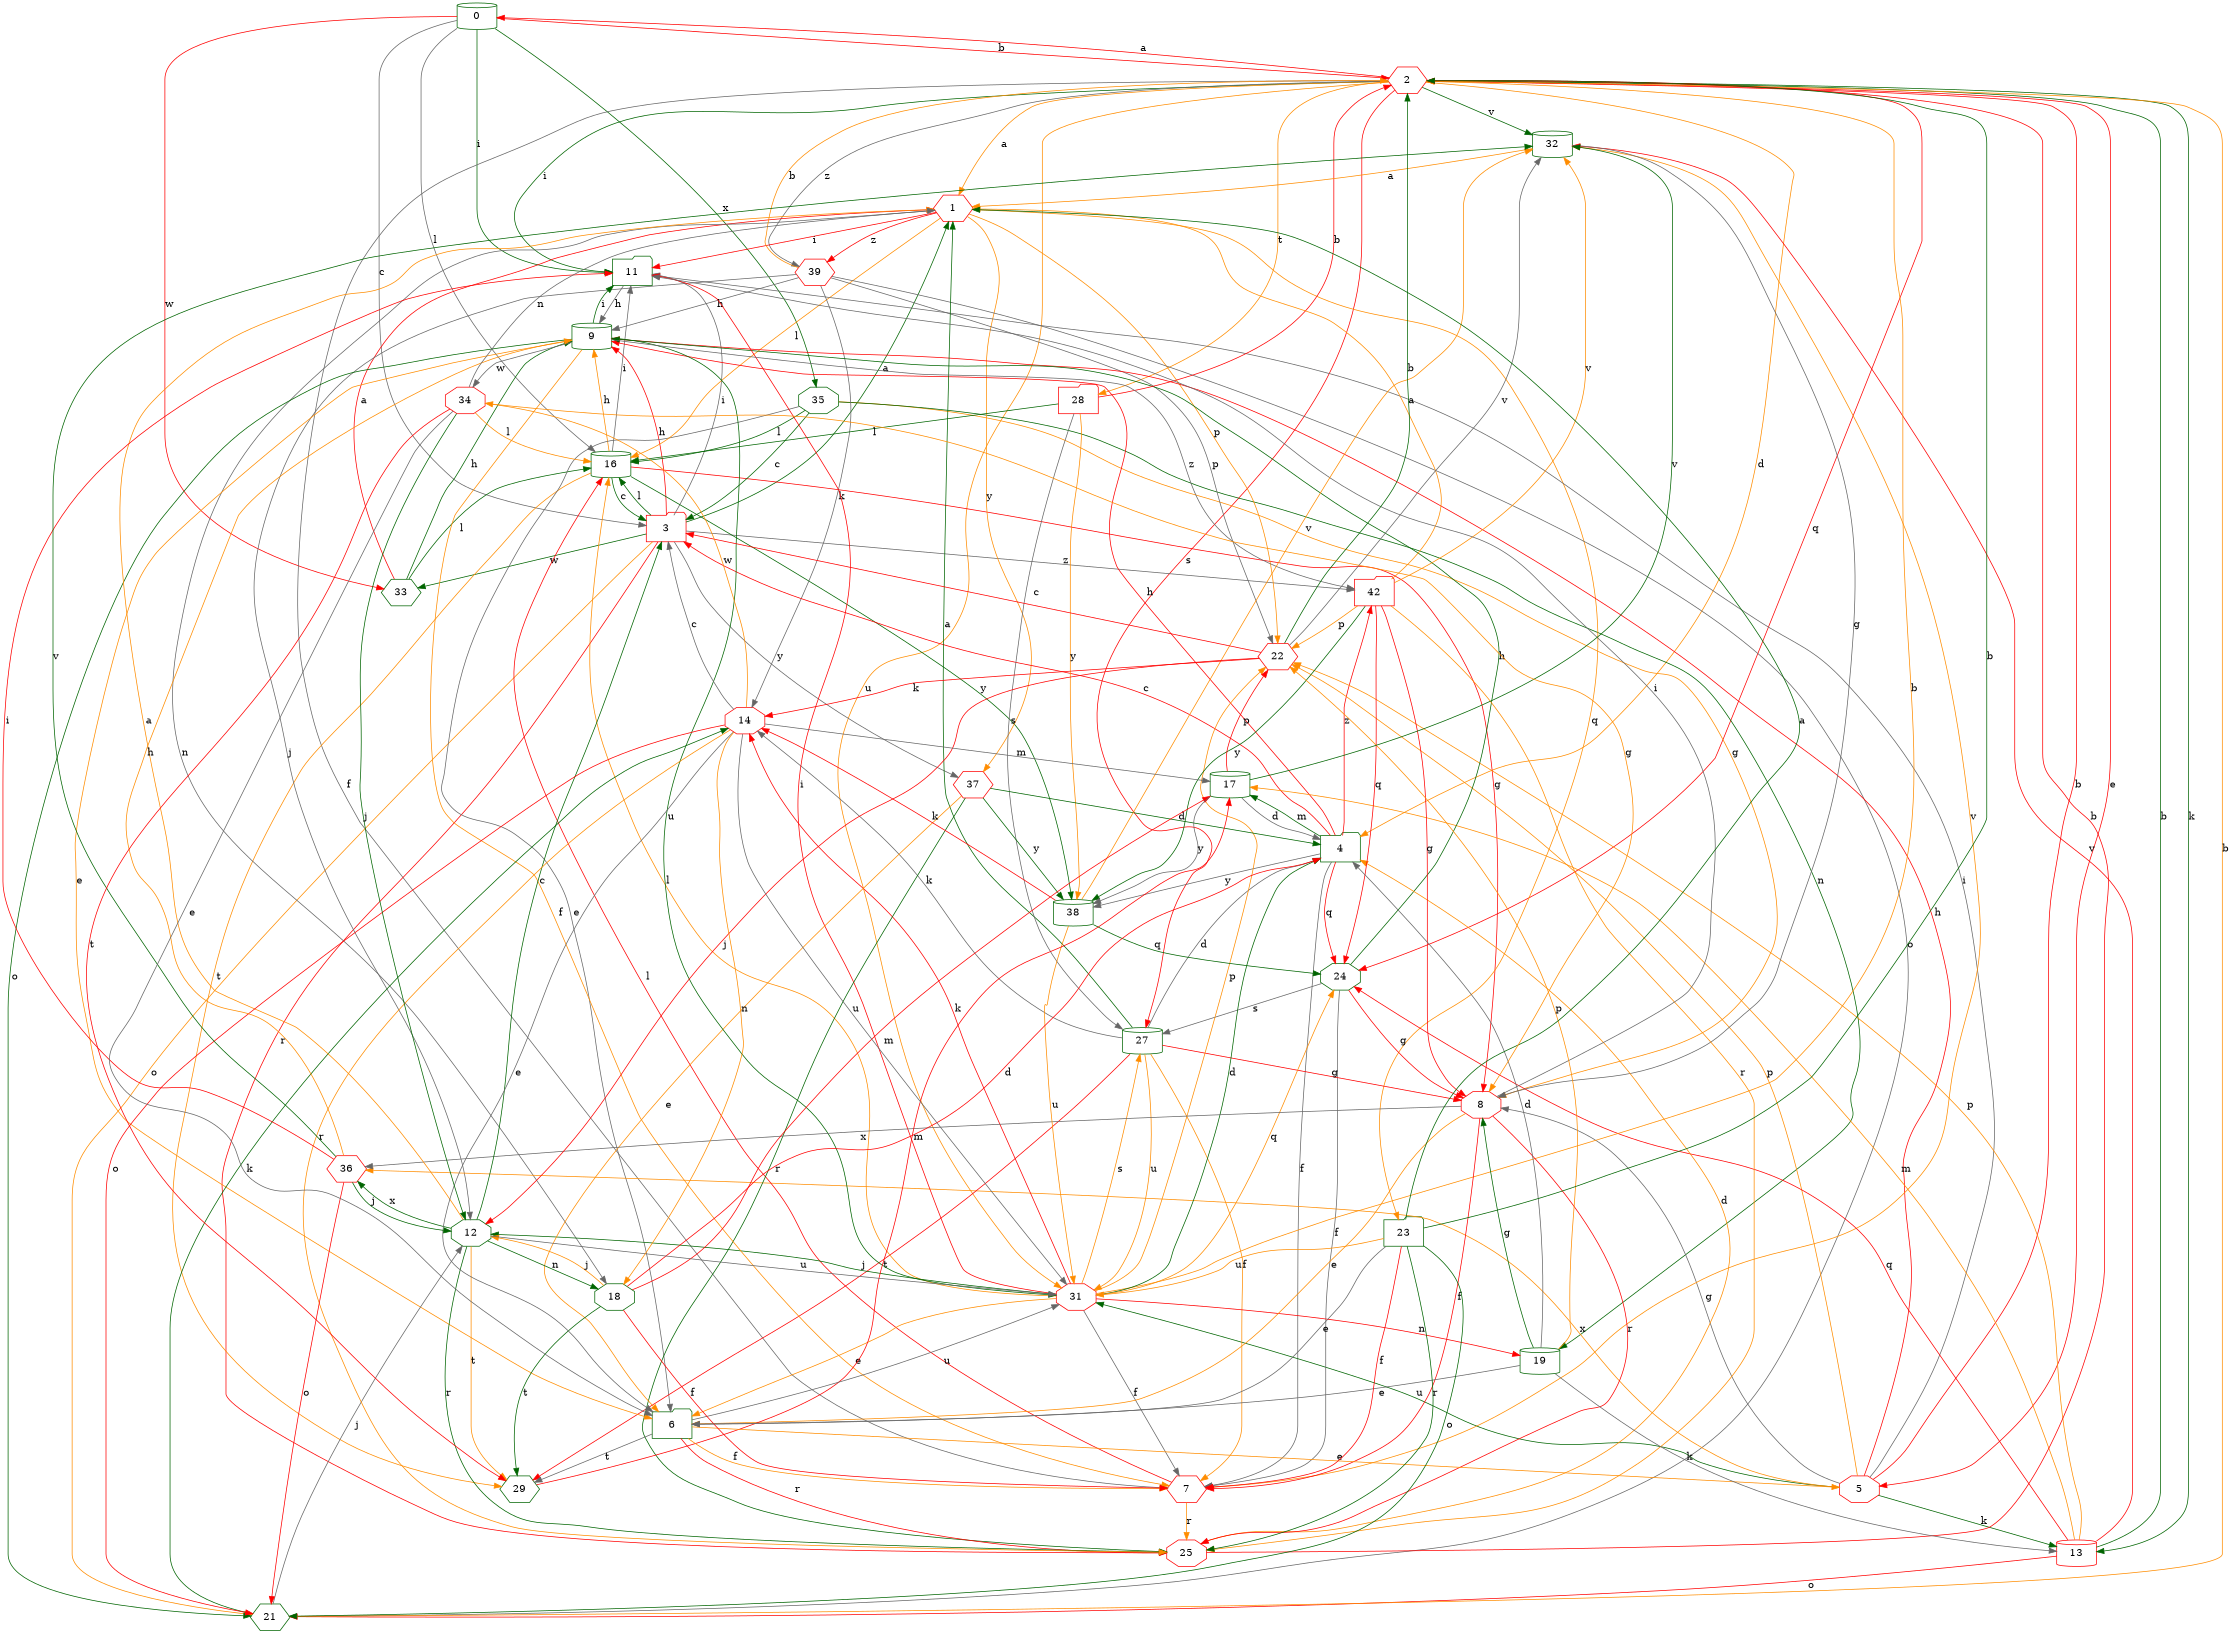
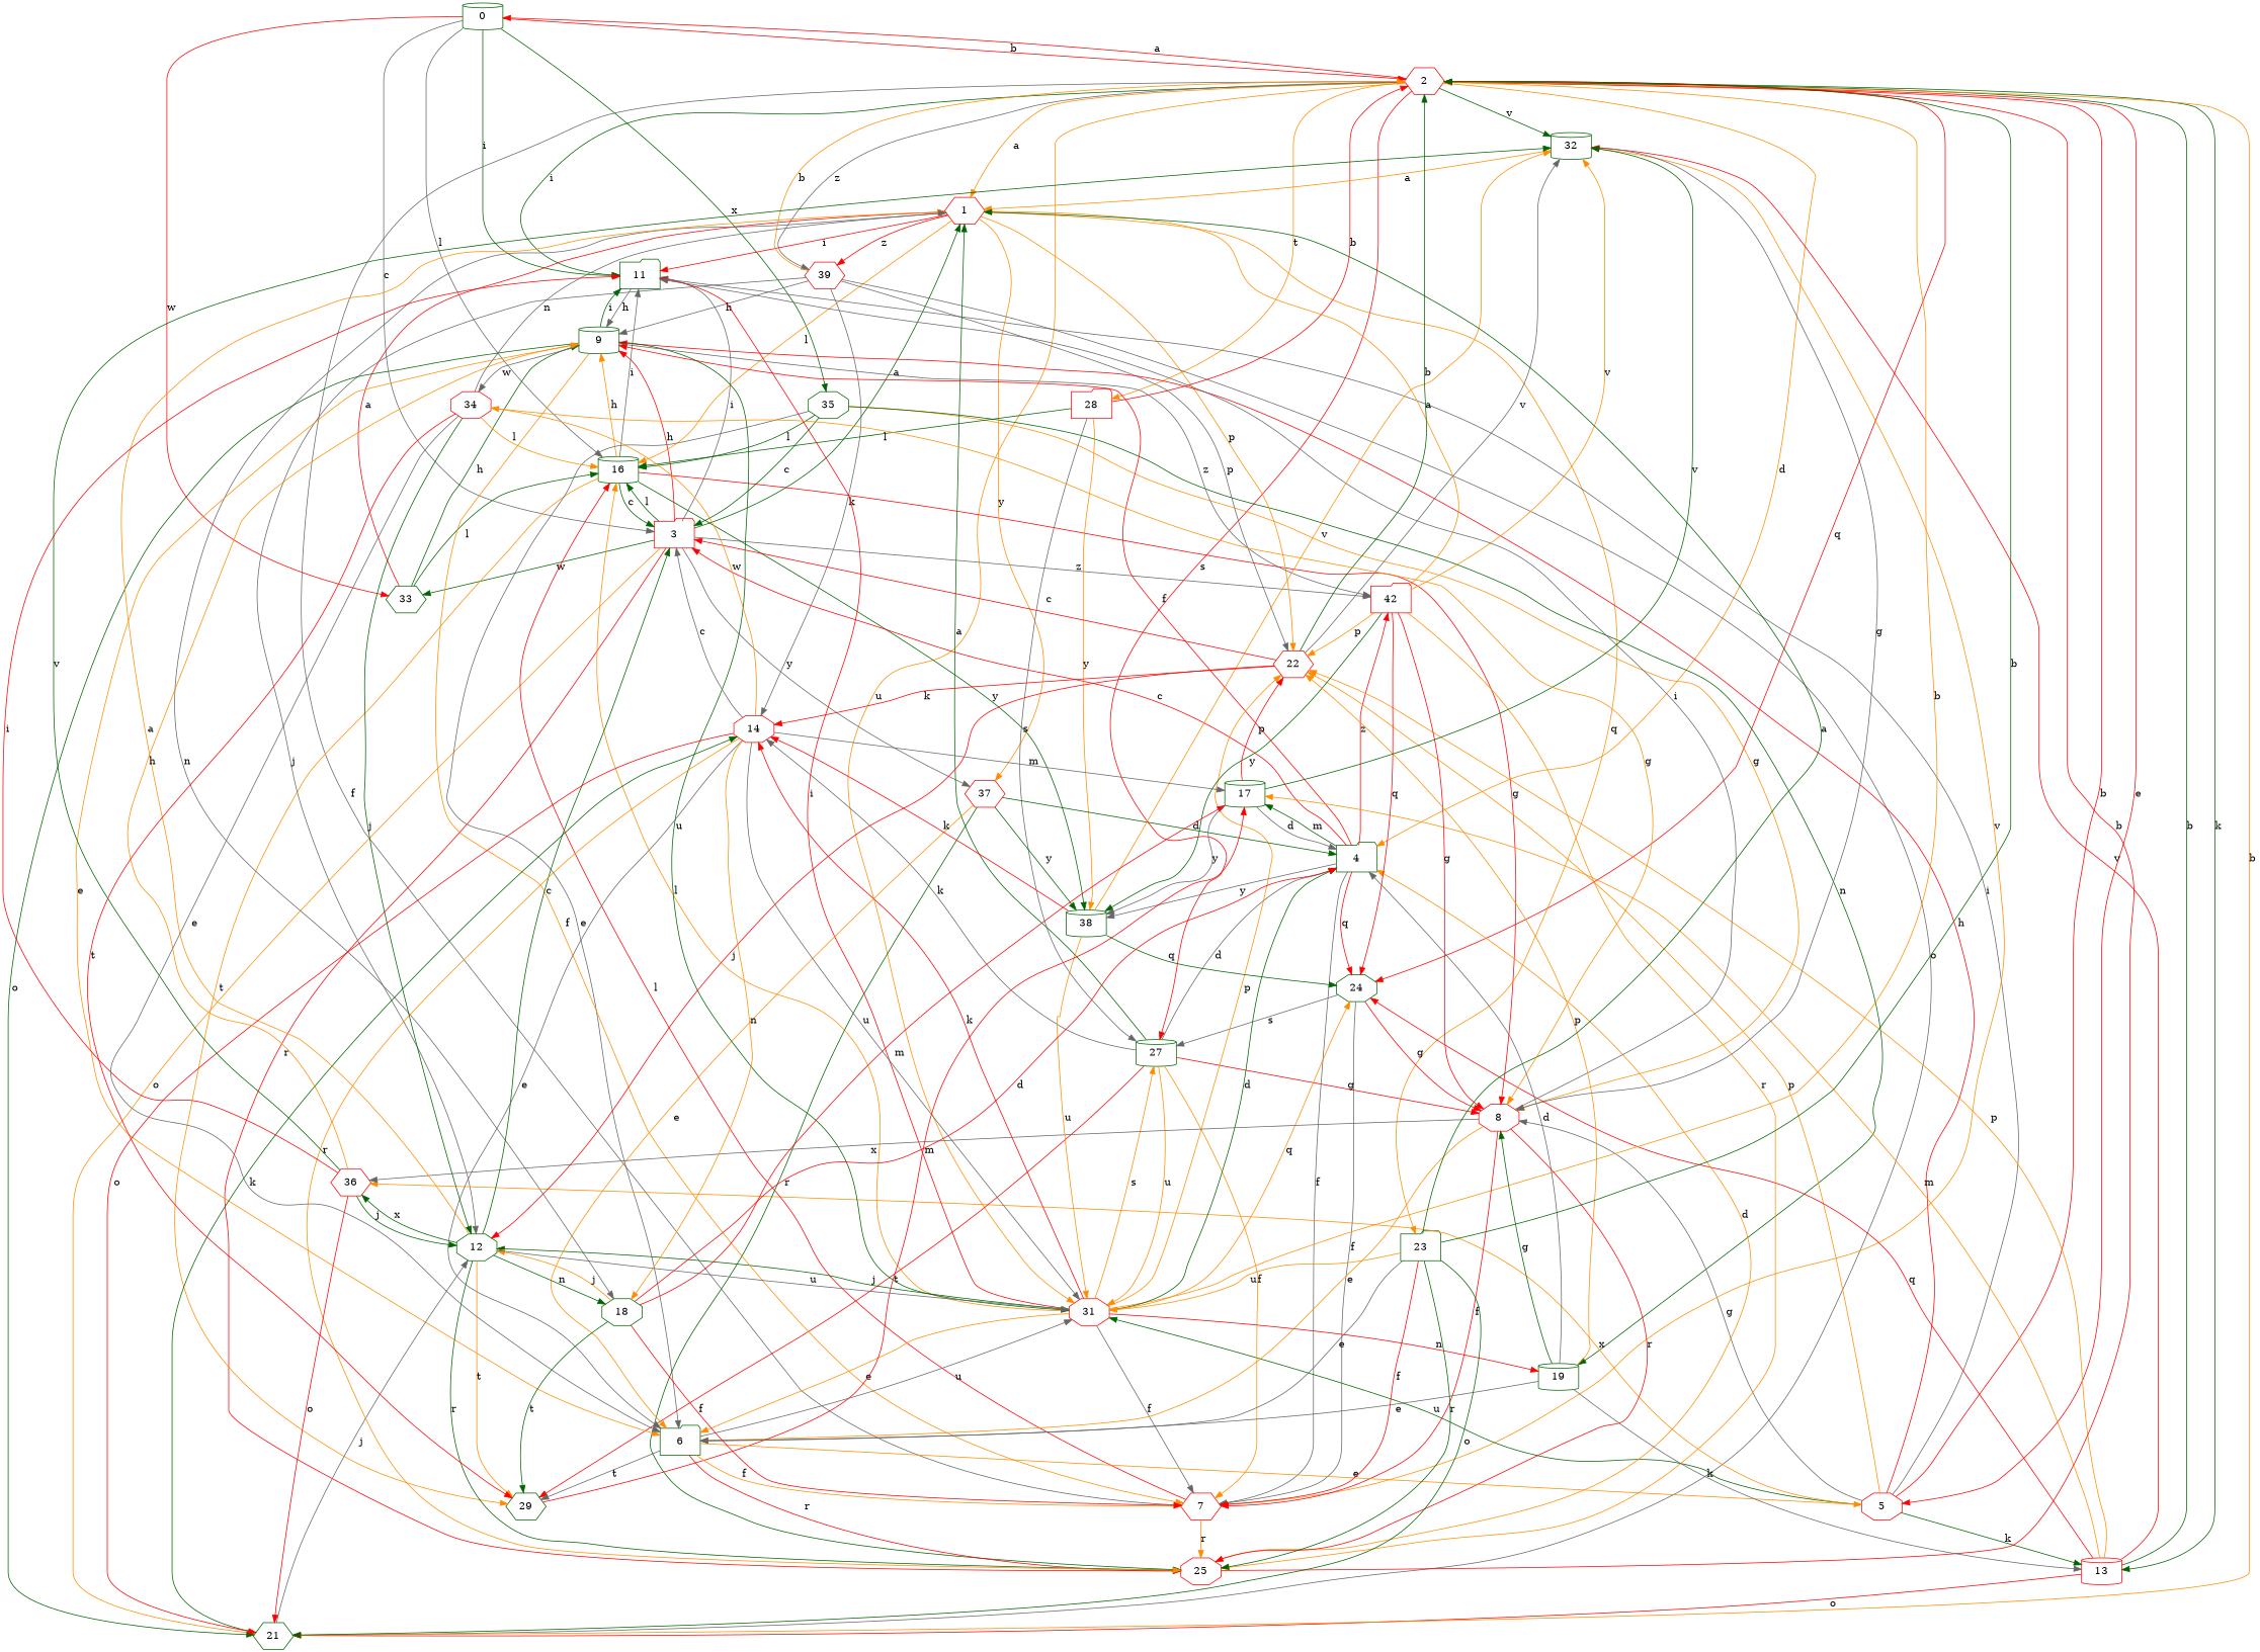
  strict digraph {
    node [color=darkgreen shape=hexagon]
    edge [color=darkorange]
    0 [shape=cylinder]
    2 [color=red]
    3 [color=red shape=folder]
    11 [shape=folder]
    16 [shape=cylinder]
    33
    35 [shape=octagon]
    1 [color=red]
    39 [color=red]
    4 [shape=folder]
    5 [color=red shape=octagon]
    7 [color=red]
    13 [color=red shape=cylinder]
    24 [shape=octagon]
    27 [shape=cylinder]
    28 [color=red shape=folder]
    31 [color=red shape=octagon]
    32 [shape=cylinder]
    37 [color=red]
    9 [shape=cylinder]
    21
    25 [color=red shape=octagon]
    42 [color=red shape=folder]
    8 [color=red shape=octagon]
    38 [shape=cylinder]
    29
    6 [shape=folder]
    19 [shape=cylinder]
    18 [shape=octagon]
    22 [color=red]
    23 [shape=folder]
    17 [shape=cylinder]
    12 [shape=octagon]
    14 [color=red shape=octagon]
    36 [color=red]
    34 [color=red shape=octagon]
    0 -> 2 [color=red label=b]
    0 -> 3 [color=gray40 label=c]
    0 -> 11 [color=darkgreen label=i]
    0 -> 16 [color=gray40 label=l]
    0 -> 33 [color=red label=w]
    0 -> 35 [color=darkgreen label=x]
    2 -> 0 [color=red label=a]
    2 -> 11 [color=darkgreen label=i]
    2 -> 1 [label=a]
    2 -> 39 [color=gray40 label=z]
    2 -> 4 [label=d]
    2 -> 5 [color=red label=e]
    2 -> 7 [color=gray40 label=f]
    2 -> 13 [color=darkgreen label=k]
    2 -> 24 [color=red label=q]
    2 -> 27 [color=red label=s]
    2 -> 28 [label=t]
    2 -> 31 [label=u]
    2 -> 32 [color=darkgreen label=v]
    3 -> 11 [color=gray40 label=i]
    3 -> 16 [color=darkgreen label=l]
    3 -> 33 [color=darkgreen label=w]
    3 -> 1 [color=darkgreen label=a]
    3 -> 37 [color=gray40 label=y]
    3 -> 9 [color=red label=h]
    3 -> 21 [label=o]
    3 -> 25 [color=red label=r]
    3 -> 42 [color=gray40 label=z]
    11 -> 9 [color=gray40 label=h]
    16 -> 3 [color=darkgreen label=c]
    16 -> 11 [color=gray40 label=i]
    16 -> 9 [label=h]
    16 -> 8 [color=red label=g]
    16 -> 38 [color=darkgreen label=y]
    16 -> 29 [label=t]
    33 -> 16 [color=darkgreen label=l]
    33 -> 1 [color=red label=a]
    33 -> 9 [color=darkgreen label=h]
    35 -> 3 [color=darkgreen label=c]
    35 -> 16 [color=darkgreen label=l]
    35 -> 8 [label=g]
    35 -> 6 [color=gray40 label=e]
    35 -> 19 [color=darkgreen label=n]
    1 -> 11 [color=red label=i]
    1 -> 16 [label=l]
    1 -> 39 [color=red label=z]
    1 -> 37 [label=y]
    1 -> 18 [color=gray40 label=n]
    1 -> 22 [label=p]
    1 -> 23 [label=q]
    39 -> 2 [label=b]
    39 -> 9 [color=gray40 label=h]
    39 -> 21 [color=gray40 label=o]
    39 -> 22 [color=gray40 label=p]
    39 -> 12 [color=gray40 label=j]
    39 -> 14 [color=gray40 label=k]
    4 -> 3 [color=red label=c]
    4 -> 7 [color=gray40 label=f]
    4 -> 24 [color=red label=q]
-   4 -> 9 [color=red label=h]
+   4 -> 9 [color=red label=f]
    4 -> 42 [color=red label=z]
    4 -> 38 [color=gray40 label=y]
    4 -> 17 [color=darkgreen label=m]
    5 -> 2 [color=red label=b]
    5 -> 11 [color=gray40 label=i]
    5 -> 13 [color=darkgreen label=k]
    5 -> 31 [color=darkgreen label=u]
    5 -> 9 [color=red label=h]
    5 -> 8 [color=gray40 label=g]
    5 -> 22 [label=p]
    5 -> 36 [label=x]
    7 -> 16 [color=red label=l]
    7 -> 32 [label=v]
    7 -> 25 [label=r]
    13 -> 2 [color=darkgreen label=b]
    13 -> 24 [color=red label=q]
    13 -> 32 [color=red label=v]
    13 -> 21 [color=red label=o]
    13 -> 22 [label=p]
    13 -> 17 [label=m]
    24 -> 7 [color=gray40 label=f]
    24 -> 27 [color=gray40 label=s]
-   24 -> 9 [color=darkgreen label=h]
    24 -> 8 [color=red label=g]
    27 -> 1 [color=darkgreen label=a]
    27 -> 4 [color=gray40 label=d]
    27 -> 7 [label=f]
    27 -> 31 [label=u]
    27 -> 8 [color=red label=g]
    27 -> 29 [color=red label=t]
    27 -> 14 [color=gray40 label=k]
    28 -> 2 [color=red label=b]
    28 -> 16 [color=darkgreen label=l]
    28 -> 27 [color=gray40 label=s]
    28 -> 38 [label=y]
    31 -> 2 [label=b]
    31 -> 11 [color=red label=i]
    31 -> 16 [label=l]
    31 -> 4 [color=darkgreen label=d]
    31 -> 7 [color=gray40 label=f]
    31 -> 24 [label=q]
    31 -> 27 [label=s]
    31 -> 6 [label=e]
    31 -> 19 [color=red label=n]
    31 -> 22 [label=p]
    31 -> 12 [color=darkgreen label=j]
    31 -> 14 [color=red label=k]
    32 -> 1 [label=a]
    32 -> 8 [color=gray40 label=g]
    37 -> 4 [color=darkgreen label=d]
    37 -> 25 [color=darkgreen label=r]
    37 -> 38 [color=darkgreen label=y]
    37 -> 6 [label=e]
    9 -> 11 [color=darkgreen label=i]
    9 -> 7 [label=f]
    9 -> 31 [color=darkgreen label=u]
    9 -> 21 [color=darkgreen label=o]
    9 -> 42 [color=gray40 label=z]
    9 -> 6 [label=e]
    9 -> 34 [color=gray40 label=w]
    21 -> 2 [label=b]
    21 -> 12 [color=gray40 label=j]
    21 -> 14 [color=darkgreen label=k]
    25 -> 2 [color=red label=b]
    25 -> 4 [label=d]
    42 -> 1 [label=a]
    42 -> 24 [color=red label=q]
    42 -> 32 [label=v]
    42 -> 25 [label=r]
    42 -> 8 [color=red label=g]
    42 -> 38 [color=darkgreen label=y]
    42 -> 22 [label=p]
    8 -> 11 [color=gray40 label=i]
    8 -> 7 [color=red label=f]
    8 -> 25 [color=red label=r]
    8 -> 6 [label=e]
    8 -> 36 [color=gray40 label=x]
    38 -> 24 [color=darkgreen label=q]
    38 -> 31 [label=u]
    38 -> 32 [label=v]
    38 -> 14 [color=red label=k]
    29 -> 17 [color=red label=m]
    6 -> 5 [label=e]
    6 -> 7 [label=f]
    6 -> 31 [color=gray40 label=u]
    6 -> 25 [color=red label=r]
    6 -> 29 [color=gray40 label=t]
    19 -> 4 [color=gray40 label=d]
    19 -> 13 [color=gray40 label=k]
    19 -> 8 [color=darkgreen label=g]
    19 -> 6 [color=gray40 label=e]
    19 -> 22 [label=p]
    18 -> 4 [color=red label=d]
    18 -> 7 [color=red label=f]
    18 -> 29 [color=darkgreen label=t]
    18 -> 17 [color=red label=m]
    18 -> 12 [label=j]
    22 -> 2 [color=darkgreen label=b]
    22 -> 3 [color=red label=c]
    22 -> 32 [color=gray40 label=v]
    22 -> 12 [color=red label=j]
    22 -> 14 [color=red label=k]
    23 -> 2 [color=darkgreen label=b]
    23 -> 1 [color=darkgreen label=a]
    23 -> 7 [color=red label=f]
    23 -> 31 [label=u]
    23 -> 21 [color=darkgreen label=o]
    23 -> 25 [color=darkgreen label=r]
    23 -> 6 [color=gray40 label=e]
    17 -> 4 [color=gray40 label=d]
    17 -> 32 [color=darkgreen label=v]
    17 -> 38 [color=gray40 label=y]
    17 -> 22 [color=red label=p]
    12 -> 3 [color=darkgreen label=c]
    12 -> 1 [label=a]
    12 -> 31 [color=gray40 label=u]
    12 -> 25 [color=darkgreen label=r]
    12 -> 29 [label=t]
    12 -> 18 [color=darkgreen label=n]
    12 -> 36 [color=darkgreen label=x]
    14 -> 3 [color=gray40 label=c]
    14 -> 31 [color=gray40 label=u]
    14 -> 21 [color=red label=o]
    14 -> 25 [label=r]
    14 -> 6 [color=gray40 label=e]
    14 -> 18 [label=n]
    14 -> 17 [color=gray40 label=m]
    14 -> 34 [label=w]
    36 -> 11 [color=red label=i]
    36 -> 32 [color=darkgreen label=v]
    36 -> 9 [label=h]
    36 -> 21 [color=red label=o]
    36 -> 12 [color=darkgreen label=j]
    34 -> 16 [label=l]
    34 -> 1 [color=gray40 label=n]
    34 -> 8 [label=g]
    34 -> 29 [color=red label=t]
    34 -> 6 [color=gray40 label=e]
    34 -> 12 [color=darkgreen label=j]
  }
